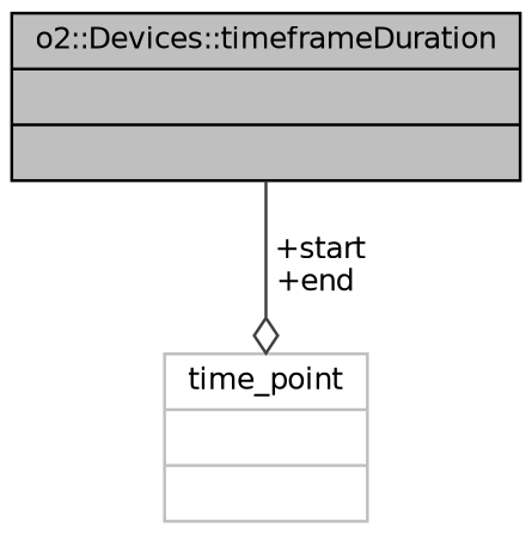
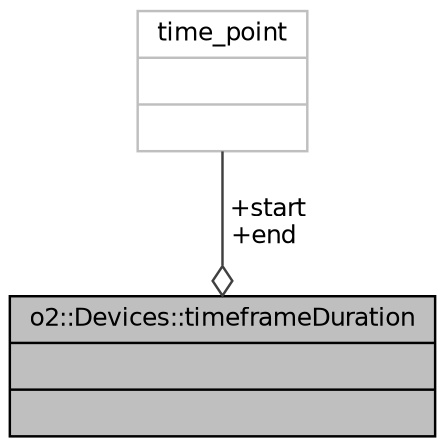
  digraph {
    node [fontname=Helvetica fontsize=10 shape=record]
    n1 [color=black fillcolor=grey75 fontcolor=black height=0.2 label="{o2::Devices::timeframeDuration\n||}" style=filled width=0.4]
    n2 [color=grey75 height=0.2 label="{time_point\n||}" width=0.4]
-   n1 -> n2 [arrowhead=odiamond color=grey25 fontname=Helvetica fontsize=10 label=" +start\n+end" labelfontname=Helvetica labelfontsize=10 style=solid]
+   n2 -> n1 [arrowhead=odiamond color=grey25 fontname=Helvetica fontsize=10 label=" +start\n+end" labelfontname=Helvetica labelfontsize=10 style=solid]
  }
